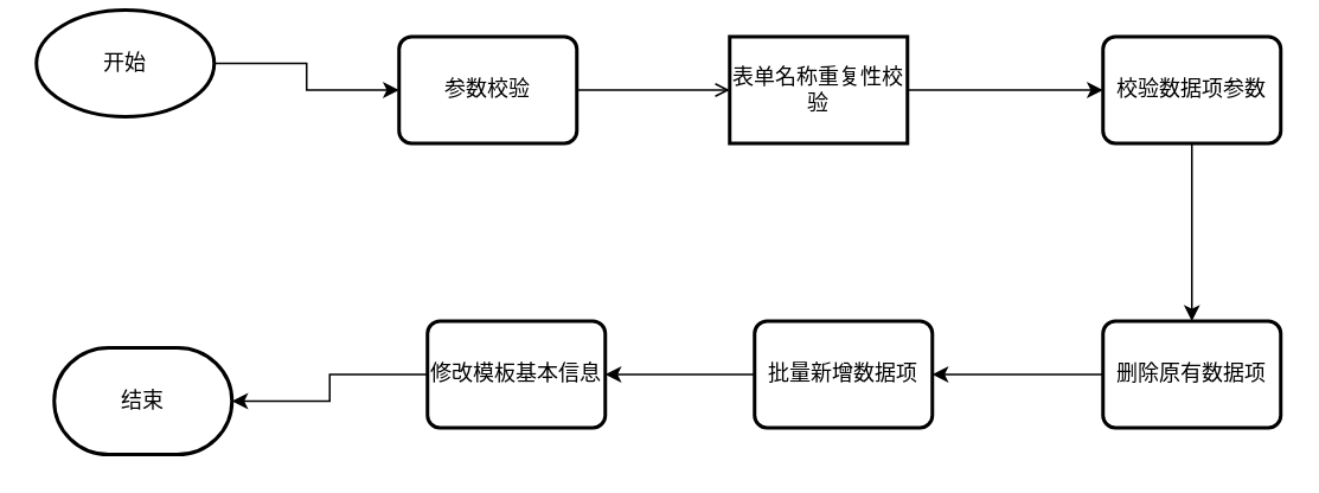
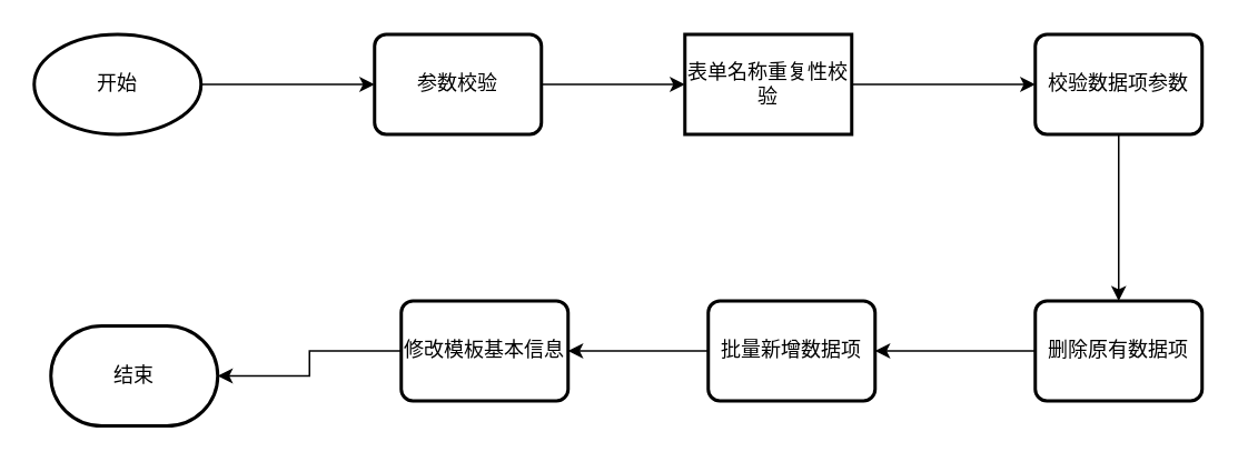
  <mxCell id="0" />
  <mxCell id="1" parent="0" />
  <mxCell id="2" value="" style="edgeStyle=orthogonalEdgeStyle;rounded=0;orthogonalLoop=1;jettySize=auto;html=1;" edge="1" parent="1" source="3" target="5"><mxGeometry relative="1" as="geometry" /></mxCell>
- <mxCell id="3" value="开始" style="strokeWidth=2;html=1;shape=mxgraph.flowchart.start_1;whiteSpace=wrap;" vertex="1" parent="1"><mxGeometry x="20" y="5" width="100" height="60" as="geometry" /></mxCell>
- <mxCell id="4" value="" style="edgeStyle=orthogonalEdgeStyle;rounded=0;orthogonalLoop=1;jettySize=auto;html=1;endArrow=open;" edge="1" parent="1" source="5" target="7"><mxGeometry relative="1" as="geometry" /></mxCell>
+ <mxCell id="3" value="开始" style="strokeWidth=2;html=1;shape=mxgraph.flowchart.start_1;whiteSpace=wrap;" vertex="1" parent="1"><mxGeometry x="20" y="20" width="100" height="60" as="geometry" /></mxCell>
+ <mxCell id="4" value="" style="edgeStyle=orthogonalEdgeStyle;rounded=0;orthogonalLoop=1;jettySize=auto;html=1;" edge="1" parent="1" source="5" target="7"><mxGeometry relative="1" as="geometry" /></mxCell>
  <mxCell id="5" value="参数校验" style="rounded=1;whiteSpace=wrap;html=1;absoluteArcSize=1;arcSize=14;strokeWidth=2;" vertex="1" parent="1"><mxGeometry x="224" y="20" width="100" height="60" as="geometry" /></mxCell>
  <mxCell id="6" value="" style="edgeStyle=orthogonalEdgeStyle;rounded=0;orthogonalLoop=1;jettySize=auto;html=1;" edge="1" parent="1" source="7" target="9"><mxGeometry relative="1" as="geometry" /></mxCell>
  <mxCell id="7" value="表单名称重复性校验" style="whiteSpace=wrap;html=1;absoluteArcSize=1;arcSize=14;strokeWidth=2;rounded=0;" vertex="1" parent="1"><mxGeometry x="410" y="20" width="100" height="60" as="geometry" /></mxCell>
  <mxCell id="8" value="" style="edgeStyle=orthogonalEdgeStyle;rounded=0;orthogonalLoop=1;jettySize=auto;html=1;" edge="1" parent="1" source="9" target="12"><mxGeometry relative="1" as="geometry" /></mxCell>
  <mxCell id="9" value="校验数据项参数" style="rounded=1;whiteSpace=wrap;html=1;absoluteArcSize=1;arcSize=14;strokeWidth=2;" vertex="1" parent="1"><mxGeometry x="620" y="20" width="100" height="60" as="geometry" /></mxCell>
  <mxCell id="10" value="结束" style="strokeWidth=2;html=1;shape=mxgraph.flowchart.terminator;whiteSpace=wrap;" vertex="1" parent="1"><mxGeometry x="30" y="195" width="100" height="60" as="geometry" /></mxCell>
  <mxCell id="11" value="" style="edgeStyle=orthogonalEdgeStyle;rounded=0;orthogonalLoop=1;jettySize=auto;html=1;" edge="1" parent="1" source="12" target="14"><mxGeometry relative="1" as="geometry" /></mxCell>
  <mxCell id="12" value="删除原有数据项" style="rounded=1;whiteSpace=wrap;html=1;absoluteArcSize=1;arcSize=14;strokeWidth=2;" vertex="1" parent="1"><mxGeometry x="620" y="180" width="100" height="60" as="geometry" /></mxCell>
  <mxCell id="13" value="" style="edgeStyle=orthogonalEdgeStyle;rounded=0;orthogonalLoop=1;jettySize=auto;html=1;" edge="1" parent="1" source="14" target="16"><mxGeometry relative="1" as="geometry" /></mxCell>
  <mxCell id="14" value="批量新增数据项" style="rounded=1;whiteSpace=wrap;html=1;absoluteArcSize=1;arcSize=14;strokeWidth=2;" vertex="1" parent="1"><mxGeometry x="424" y="180" width="100" height="60" as="geometry" /></mxCell>
  <mxCell id="15" value="" style="edgeStyle=orthogonalEdgeStyle;rounded=0;orthogonalLoop=1;jettySize=auto;html=1;" edge="1" parent="1" source="16" target="10"><mxGeometry relative="1" as="geometry" /></mxCell>
  <mxCell id="16" value="修改模板基本信息" style="rounded=1;whiteSpace=wrap;html=1;absoluteArcSize=1;arcSize=14;strokeWidth=2;" vertex="1" parent="1"><mxGeometry x="240" y="180" width="100" height="60" as="geometry" /></mxCell>
